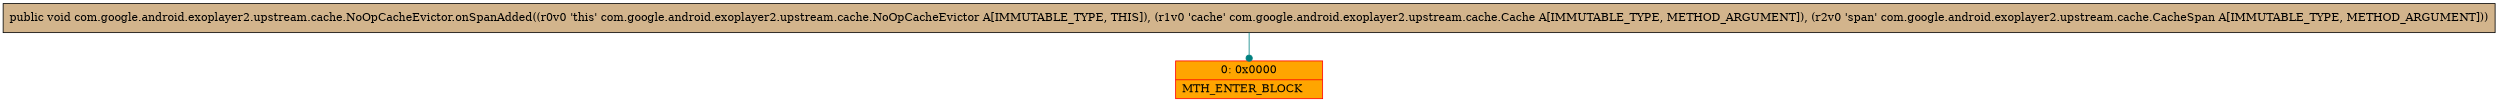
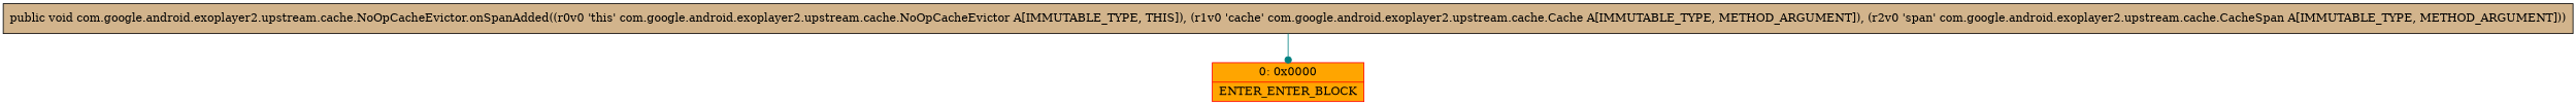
  digraph {
    node [shape=record style=filled]
-   n1 [color=red label="{0\:\ 0x0000|MTH_ENTER_BLOCK\l}" fillcolor=orange]
+   n1 [color=red label="{0\:\ 0x0000|ENTER_ENTER_BLOCK\l}" fillcolor=orange]
    n2 [label="{public void com.google.android.exoplayer2.upstream.cache.NoOpCacheEvictor.onSpanAdded((r0v0 'this' com.google.android.exoplayer2.upstream.cache.NoOpCacheEvictor A[IMMUTABLE_TYPE, THIS]), (r1v0 'cache' com.google.android.exoplayer2.upstream.cache.Cache A[IMMUTABLE_TYPE, METHOD_ARGUMENT]), (r2v0 'span' com.google.android.exoplayer2.upstream.cache.CacheSpan A[IMMUTABLE_TYPE, METHOD_ARGUMENT])) }" fillcolor=tan]
    subgraph cluster_1 {
      label="R(0)"
    }
    n2 -> n1 [color=teal arrowhead=dot]
  }
